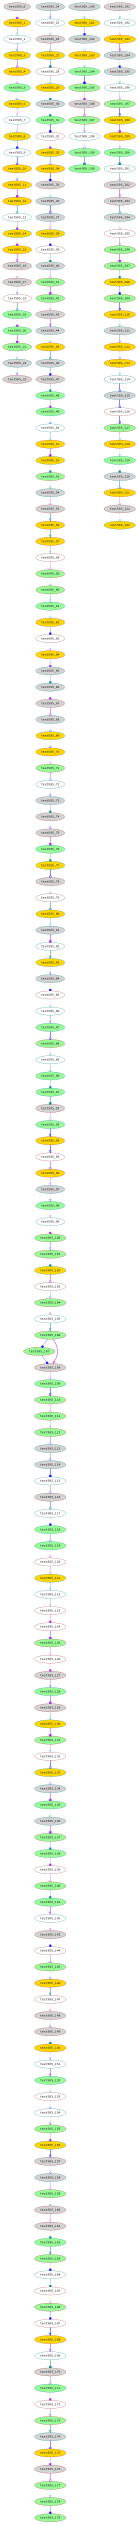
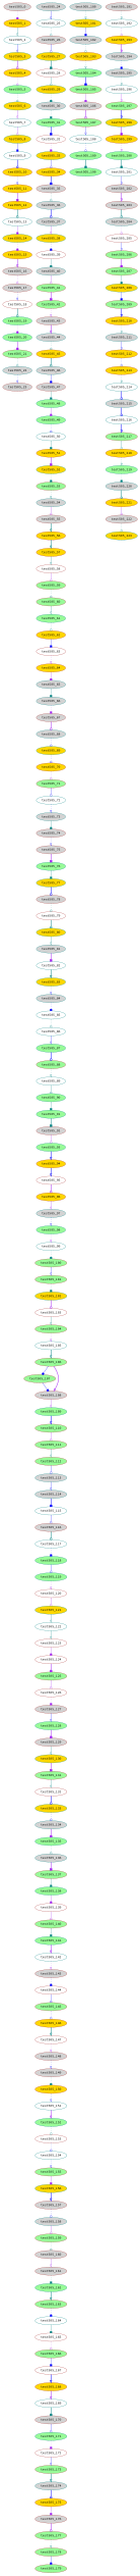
  digraph {
    fontname="Source Code Pro"
    node [color=brown fillcolor=palegreen fontname="Source Code Pro" style=filled]
    edge [arrowhead=onormal color=purple fontname="Source Code Pro" style=dotted]
    test505_0 [fillcolor=lightgrey]
    test505_1 [fillcolor=gold]
    test505_2 [color=teal fillcolor=white]
    test505_3 [color=teal fillcolor=gold]
    test505_4 [fillcolor=gold]
    test505_5 [color=teal]
    test505_6 [color=teal fillcolor=gold]
    test505_7 [color=teal fillcolor=white]
    test505_8 [color=teal fillcolor=gold]
    test505_9 [color=teal fillcolor=white]
    test505_10 [fillcolor=gold]
    test505_11 [fillcolor=gold]
    test505_12 [fillcolor=gold]
    test505_13 [color=teal fillcolor=white]
    test505_14 [color=teal fillcolor=gold]
    test505_15 [fillcolor=gold]
    test505_16 [fillcolor=lightgrey]
    test505_17 [fillcolor=lightgrey]
    test505_18 [fillcolor=white]
    test505_19 [color=teal]
    test505_20 [color=teal]
    test505_21
    test505_22 [color=teal fillcolor=lightgrey]
    test505_23 [fillcolor=lightgrey]
    test505_24 [color=teal fillcolor=lightgrey]
    test505_25 [color=teal fillcolor=white]
    test505_26 [fillcolor=lightgrey]
    test505_27 [color=teal fillcolor=gold]
    test505_28 [fillcolor=white]
    test505_29 [color=teal fillcolor=gold]
    test505_30 [color=teal fillcolor=lightgrey]
    test505_31 [color=teal]
    test505_32 [fillcolor=white]
    test505_33 [color=teal fillcolor=gold]
    test505_34 [fillcolor=gold]
    test505_35 [fillcolor=lightgrey]
    test505_36 [color=teal fillcolor=lightgrey]
    test505_37 [color=teal fillcolor=lightgrey]
    test505_38 [color=teal fillcolor=gold]
    test505_39 [fillcolor=white]
    test505_40 [color=teal fillcolor=lightgrey]
    test505_41
    test505_42
    test505_43 [fillcolor=lightgrey]
    test505_44 [color=teal fillcolor=lightgrey]
    test505_45 [fillcolor=gold]
    test505_46 [color=teal fillcolor=lightgrey]
    test505_47 [fillcolor=lightgrey]
    test505_48 [color=teal]
    test505_49 [color=teal]
    test505_50 [color=teal fillcolor=white]
    test505_51 [fillcolor=gold]
    test505_52 [color=teal fillcolor=gold]
    test505_53
    test505_54 [color=teal fillcolor=lightgrey]
    test505_55 [fillcolor=lightgrey]
    test505_56 [fillcolor=gold]
    test505_57 [fillcolor=gold]
    test505_58 [fillcolor=white]
    test505_59
    test505_60
    test505_61 [color=teal]
    test505_62 [fillcolor=gold]
    test505_63 [fillcolor=white]
    test505_64 [fillcolor=gold]
    test505_65 [color=teal fillcolor=lightgrey]
    test505_66 [color=teal fillcolor=lightgrey]
    test505_67 [fillcolor=lightgrey]
    test505_68 [color=teal fillcolor=lightgrey]
    test505_69 [color=teal fillcolor=gold]
    test505_70 [fillcolor=gold]
    test505_71
    test505_72 [color=teal fillcolor=white]
    test505_73 [color=teal fillcolor=lightgrey]
    test505_74 [fillcolor=lightgrey]
    test505_75 [fillcolor=lightgrey]
    test505_76 [color=teal]
    test505_77 [color=teal fillcolor=gold]
    test505_78 [fillcolor=lightgrey]
    test505_79 [fillcolor=white]
    test505_80 [color=teal fillcolor=gold]
    test505_81 [color=teal fillcolor=lightgrey]
    test505_82 [color=teal fillcolor=white]
    test505_83 [color=teal fillcolor=gold]
    test505_84 [color=teal fillcolor=lightgrey]
-   test505_85 [fillcolor=white]
+   test505_85 [color=teal fillcolor=white]
    test505_86 [color=teal fillcolor=white]
    test505_87 [color=teal]
    test505_88
    test505_89 [color=teal fillcolor=white]
    test505_90 [color=teal]
    test505_91 [color=teal]
    test505_92 [fillcolor=lightgrey]
    test505_93 [color=teal]
    test505_94 [fillcolor=gold]
    test505_95 [fillcolor=white]
    test505_96 [fillcolor=gold]
    test505_97 [color=teal fillcolor=lightgrey]
    test505_98 [color=teal]
    test505_99 [color=teal fillcolor=white]
    test505_100
    test505_101
    test505_102 [color=teal fillcolor=gold]
    test505_103 [fillcolor=white]
    test505_104
    test505_105 [color=teal fillcolor=white]
    test505_106
    test505_107
    test505_108 [fillcolor=lightgrey]
    test505_109 [color=teal]
    test505_110
    test505_111
    test505_112
    test505_113 [color=teal fillcolor=lightgrey]
    test505_114 [color=teal fillcolor=lightgrey]
    test505_115 [color=teal fillcolor=white]
    test505_116 [fillcolor=lightgrey]
    test505_117 [color=teal fillcolor=white]
    test505_118 [color=teal]
    test505_119 [color=teal]
    test505_120 [fillcolor=white]
    test505_121 [color=teal fillcolor=gold]
    test505_122 [color=teal fillcolor=white]
    test505_123 [fillcolor=white]
    test505_124 [fillcolor=white]
    test505_125
    test505_126 [fillcolor=white]
    test505_127 [fillcolor=lightgrey]
    test505_128 [color=teal]
    test505_129 [fillcolor=lightgrey]
    test505_130 [color=teal fillcolor=gold]
    test505_131
    test505_132 [fillcolor=white]
    test505_133 [color=teal fillcolor=gold]
    test505_134 [color=teal fillcolor=lightgrey]
    test505_135 [color=teal]
    test505_136 [color=teal fillcolor=lightgrey]
    test505_137
    test505_138 [color=teal]
    test505_139 [fillcolor=white]
    test505_140
    test505_141 [color=teal]
    test505_142 [color=teal fillcolor=white]
    test505_143 [fillcolor=lightgrey]
    test505_144 [fillcolor=white]
    test505_145
    test505_146 [fillcolor=gold]
    test505_147 [fillcolor=white]
    test505_148 [fillcolor=lightgrey]
    test505_149 [fillcolor=lightgrey]
    test505_150 [fillcolor=gold]
    test505_151 [color=teal fillcolor=white]
    test505_152 [color=teal]
    test505_153 [fillcolor=white]
    test505_154 [color=teal fillcolor=white]
    test505_155
    test505_156 [color=teal fillcolor=gold]
    test505_157 [fillcolor=lightgrey]
    test505_158 [color=teal fillcolor=lightgrey]
    test505_159
    test505_160 [fillcolor=lightgrey]
    test505_161 [fillcolor=lightgrey]
    test505_162 [color=teal]
    test505_163
    test505_164 [color=teal fillcolor=white]
    test505_165 [fillcolor=white]
    test505_166
    test505_167 [fillcolor=white]
    test505_168 [fillcolor=gold]
    test505_169 [color=teal fillcolor=white]
    test505_170 [fillcolor=lightgrey]
    test505_171 [color=teal]
    test505_172 [fillcolor=white]
    test505_173
    test505_174 [color=teal fillcolor=lightgrey]
    test505_175 [fillcolor=gold]
    test505_176 [fillcolor=lightgrey]
    test505_177
    test505_178
    test505_179
    test505_180 [color=teal fillcolor=lightgrey]
    test505_181 [color=teal fillcolor=gold]
    test505_182 [color=teal fillcolor=lightgrey]
    test505_183 [fillcolor=gold]
    test505_184 [color=teal]
    test505_185
    test505_186 [fillcolor=lightgrey]
    test505_187
    test505_188 [color=teal fillcolor=white]
    test505_189 [color=teal]
    test505_190 [color=teal]
    test505_191 [fillcolor=lightgrey]
    test505_192 [color=teal fillcolor=white]
    test505_193 [fillcolor=gold]
    test505_194 [color=teal fillcolor=lightgrey]
    test505_195 [color=teal fillcolor=lightgrey]
    test505_196 [color=teal fillcolor=white]
    test505_197
    test505_198 [color=teal fillcolor=gold]
    test505_199 [fillcolor=gold]
    test505_200 [color=teal]
    test505_201 [color=teal fillcolor=white]
    test505_202 [fillcolor=lightgrey]
    test505_203 [fillcolor=lightgrey]
    test505_204 [color=teal fillcolor=lightgrey]
    test505_205 [fillcolor=white]
    test505_206
    test505_207
    test505_208 [color=teal fillcolor=gold]
    test505_209
    test505_210 [fillcolor=gold]
    test505_211 [color=teal fillcolor=lightgrey]
    test505_212 [fillcolor=gold]
    test505_213 [fillcolor=gold]
    test505_214 [color=teal fillcolor=white]
    test505_215 [color=teal fillcolor=lightgrey]
-   test505_216 [fillcolor=white]
+   test505_216 [color=teal fillcolor=white]
    test505_217
    test505_218 [fillcolor=gold]
    test505_219 [color=teal]
    test505_220 [color=teal fillcolor=lightgrey]
    test505_221 [fillcolor=gold]
    test505_222 [fillcolor=lightgrey]
    test505_223 [color=teal fillcolor=gold]
    test505_0 -> test505_1 [arrowhead=box]
    test505_1 -> test505_2 [color=teal style=solid]
    test505_2 -> test505_3 [color=blue style=solid]
    test505_3 -> test505_4 [arrowhead=odot style=bold]
    test505_4 -> test505_5 [arrowhead=odot]
    test505_5 -> test505_6 [arrowhead=odot color=teal]
    test505_6 -> test505_7 [style=solid]
    test505_7 -> test505_8 [arrowhead=odot style=solid]
    test505_8 -> test505_9 [arrowhead=box color=blue style=solid]
    test505_9 -> test505_10 [arrowhead=odot color=blue style=bold]
    test505_10 -> test505_11 [color=blue]
    test505_11 -> test505_12 [arrowhead=box style=bold]
    test505_12 -> test505_13 [arrowhead=odot color=teal style=bold]
    test505_13 -> test505_14 [arrowhead=box style=solid]
    test505_14 -> test505_15 [arrowhead=box]
    test505_15 -> test505_16 [style=bold]
    test505_16 -> test505_17 [arrowhead=odot]
    test505_17 -> test505_18 [color=blue]
    test505_18 -> test505_19 [arrowhead=odot color=teal style=bold]
    test505_19 -> test505_20 [arrowhead=box]
    test505_20 -> test505_21 [arrowhead=box style=bold]
    test505_21 -> test505_22 [arrowhead=odot color=teal]
    test505_22 -> test505_23 [color=blue]
    test505_24 -> test505_25 [color=blue style=solid]
    test505_25 -> test505_26 [arrowhead=odot color=teal]
    test505_26 -> test505_27 [arrowhead=odot color=blue style=solid]
    test505_27 -> test505_28 [arrowhead=box color=teal style=bold]
    test505_28 -> test505_29 [arrowhead=odot color=teal style=solid]
    test505_29 -> test505_30 [arrowhead=box color=teal]
    test505_30 -> test505_31 [arrowhead=box color=teal]
    test505_31 -> test505_32 [arrowhead=box color=blue style=bold]
    test505_32 -> test505_33 [arrowhead=box]
    test505_33 -> test505_34 [arrowhead=odot color=blue style=solid]
    test505_34 -> test505_35 [arrowhead=box color=blue style=bold]
    test505_35 -> test505_36 [arrowhead=odot color=teal]
    test505_36 -> test505_37 [arrowhead=odot color=blue style=bold]
    test505_37 -> test505_38 [style=solid]
    test505_38 -> test505_39 [arrowhead=box color=blue]
    test505_39 -> test505_40 [arrowhead=box color=teal style=solid]
    test505_40 -> test505_41 [arrowhead=odot style=solid]
    test505_41 -> test505_42 [arrowhead=box style=bold]
    test505_42 -> test505_43
    test505_43 -> test505_44 [style=bold]
    test505_44 -> test505_45 [arrowhead=odot color=teal]
    test505_45 -> test505_46 [arrowhead=odot color=teal style=bold]
    test505_46 -> test505_47 [arrowhead=box color=blue style=solid]
    test505_47 -> test505_48 [arrowhead=box color=teal style=solid]
    test505_48 -> test505_49 [arrowhead=box style=solid]
    test505_49 -> test505_50 [arrowhead=odot color=blue]
-   test505_50 -> test505_51 [arrowhead=odot color=teal style=solid]
+   test505_50 -> test505_51 [arrowhead=box color=teal style=solid]
    test505_51 -> test505_52 [arrowhead=box style=bold]
    test505_52 -> test505_53 [arrowhead=box color=teal]
    test505_53 -> test505_54 [color=teal]
    test505_54 -> test505_55 [arrowhead=odot style=solid]
    test505_55 -> test505_56 [color=teal style=bold]
    test505_56 -> test505_57 [color=teal style=bold]
    test505_57 -> test505_58 [color=teal style=solid]
    test505_58 -> test505_59 [arrowhead=odot style=solid]
    test505_59 -> test505_60 [arrowhead=odot color=teal]
    test505_60 -> test505_61 [color=teal style=solid]
    test505_61 -> test505_62 [arrowhead=odot color=teal]
    test505_62 -> test505_63 [arrowhead=box color=blue style=solid]
    test505_63 -> test505_64
    test505_64 -> test505_65 [arrowhead=box style=solid]
    test505_65 -> test505_66 [arrowhead=box color=teal style=solid]
    test505_66 -> test505_67 [arrowhead=box]
    test505_67 -> test505_68 [arrowhead=odot style=bold]
    test505_68 -> test505_69 [arrowhead=odot color=blue]
    test505_69 -> test505_70 [arrowhead=odot color=blue]
    test505_70 -> test505_71 [arrowhead=odot]
    test505_71 -> test505_72 [arrowhead=odot color=blue style=solid]
    test505_72 -> test505_73 [color=blue]
    test505_73 -> test505_74 [arrowhead=box color=teal style=solid]
    test505_74 -> test505_75 [color=blue]
    test505_75 -> test505_76 [arrowhead=box style=bold]
    test505_76 -> test505_77 [arrowhead=box color=teal style=solid]
    test505_77 -> test505_78 [arrowhead=odot color=blue style=bold]
    test505_78 -> test505_79 [arrowhead=odot color=teal]
    test505_79 -> test505_80 [arrowhead=odot color=teal style=bold]
    test505_80 -> test505_81 [color=teal style=solid]
    test505_81 -> test505_82 [arrowhead=box style=bold]
    test505_82 -> test505_83 [color=teal style=bold]
    test505_83 -> test505_84 [color=blue]
    test505_84 -> test505_85 [arrowhead=box color=blue]
    test505_85 -> test505_86 [arrowhead=odot color=teal]
    test505_86 -> test505_87 [color=blue style=solid]
    test505_87 -> test505_88 [arrowhead=odot color=blue style=bold]
    test505_88 -> test505_89 [color=teal]
    test505_89 -> test505_90 [arrowhead=odot color=teal style=solid]
    test505_90 -> test505_91 [arrowhead=box color=teal style=solid]
    test505_91 -> test505_92 [arrowhead=box color=teal style=bold]
    test505_92 -> test505_93 [arrowhead=odot style=solid]
    test505_93 -> test505_94 [color=blue style=bold]
    test505_94 -> test505_95 [color=blue style=bold]
    test505_95 -> test505_96 [arrowhead=odot style=bold]
    test505_96 -> test505_97 [style=solid]
    test505_97 -> test505_98 [color=blue]
    test505_98 -> test505_99
-   test505_99 -> test505_100 [arrowhead=box]
+   test505_99 -> test505_100 [arrowhead=box color=teal]
    test505_100 -> test505_101 [color=blue style=solid]
    test505_101 -> test505_102 [arrowhead=box color=teal]
    test505_102 -> test505_103 [arrowhead=odot style=bold]
    test505_103 -> test505_104 [color=teal style=solid]
    test505_104 -> test505_105
    test505_105 -> test505_106 [color=teal style=bold]
    test505_106 -> test505_107 [arrowhead=box color=blue style=solid]
    test505_106 -> test505_108 [style=bold]
    test505_107 -> test505_108 [arrowhead=box color=blue style=solid]
    test505_108 -> test505_109 [style=solid]
    test505_109 -> test505_110 [color=blue style=bold]
    test505_110 -> test505_111 [arrowhead=odot style=solid]
    test505_111 -> test505_112 [color=teal style=solid]
    test505_112 -> test505_113 [arrowhead=odot color=blue style=solid]
    test505_113 -> test505_114 [color=blue style=solid]
    test505_114 -> test505_115 [arrowhead=box color=blue style=bold]
    test505_115 -> test505_116 [arrowhead=odot color=blue style=solid]
    test505_116 -> test505_117 [arrowhead=odot color=teal style=bold]
    test505_117 -> test505_118 [arrowhead=box color=blue]
    test505_118 -> test505_119 [arrowhead=odot color=blue style=solid]
    test505_119 -> test505_120
    test505_120 -> test505_121 [arrowhead=odot style=solid]
    test505_121 -> test505_122 [color=teal style=solid]
    test505_122 -> test505_123 [color=teal style=solid]
    test505_123 -> test505_124 [arrowhead=box style=solid]
    test505_124 -> test505_125 [arrowhead=box style=bold]
    test505_125 -> test505_126 [arrowhead=odot style=solid]
    test505_126 -> test505_127 [arrowhead=box]
    test505_127 -> test505_128 [color=blue style=solid]
    test505_128 -> test505_129 [arrowhead=box style=bold]
    test505_129 -> test505_130 [color=teal style=solid]
    test505_130 -> test505_131 [arrowhead=box style=bold]
    test505_131 -> test505_132 [color=teal style=solid]
    test505_132 -> test505_133 [arrowhead=odot color=blue style=bold]
    test505_133 -> test505_134 [arrowhead=odot color=blue]
    test505_134 -> test505_135 [arrowhead=box style=bold]
    test505_135 -> test505_136 [arrowhead=odot color=teal]
    test505_136 -> test505_137 [arrowhead=box style=bold]
    test505_137 -> test505_138 [arrowhead=box color=teal style=solid]
    test505_138 -> test505_139 [arrowhead=box style=solid]
    test505_139 -> test505_140 [arrowhead=odot style=solid]
    test505_140 -> test505_141 [arrowhead=box color=teal style=solid]
    test505_141 -> test505_142 [style=bold]
    test505_142 -> test505_143
    test505_143 -> test505_144 [arrowhead=box color=blue]
    test505_144 -> test505_145 [arrowhead=odot color=blue style=solid]
    test505_145 -> test505_146 [arrowhead=odot color=blue]
    test505_146 -> test505_147 [color=teal style=bold]
    test505_147 -> test505_148
    test505_148 -> test505_149 [color=blue]
    test505_149 -> test505_150 [arrowhead=box color=teal]
    test505_150 -> test505_151 [color=blue]
    test505_151 -> test505_152 [style=bold]
    test505_152 -> test505_153 [arrowhead=odot color=teal]
    test505_153 -> test505_154 [arrowhead=odot color=blue]
    test505_154 -> test505_155 [color=blue]
    test505_155 -> test505_156 [arrowhead=box style=solid]
    test505_156 -> test505_157 [color=blue style=bold]
    test505_157 -> test505_158 [arrowhead=odot color=blue]
    test505_158 -> test505_159 [arrowhead=odot style=solid]
    test505_159 -> test505_160 [arrowhead=odot color=teal]
    test505_160 -> test505_161 [style=solid]
    test505_161 -> test505_162 [arrowhead=box color=teal]
    test505_162 -> test505_163 [color=teal style=bold]
    test505_163 -> test505_164 [arrowhead=box color=blue]
    test505_164 -> test505_165 [arrowhead=box color=teal style=solid]
    test505_165 -> test505_166 [arrowhead=odot]
    test505_166 -> test505_167 [arrowhead=box color=blue style=solid]
    test505_167 -> test505_168 [color=blue style=bold]
    test505_168 -> test505_169 [style=bold]
    test505_169 -> test505_170 [arrowhead=box color=teal style=bold]
    test505_170 -> test505_171 [arrowhead=odot color=blue style=solid]
    test505_171 -> test505_172 [arrowhead=box]
    test505_172 -> test505_173 [color=blue style=solid]
    test505_173 -> test505_174 [color=teal style=bold]
    test505_174 -> test505_175 [arrowhead=odot color=blue style=bold]
    test505_175 -> test505_176 [arrowhead=box style=solid]
    test505_176 -> test505_177 [arrowhead=odot style=bold]
    test505_177 -> test505_178 [color=teal]
    test505_178 -> test505_179 [arrowhead=box color=blue style=solid]
    test505_180 -> test505_181 [color=teal]
    test505_181 -> test505_182 [arrowhead=box color=blue style=solid]
    test505_182 -> test505_183 [arrowhead=odot color=teal]
    test505_183 -> test505_184 [color=teal]
    test505_184 -> test505_185 [arrowhead=box color=blue style=bold]
    test505_185 -> test505_186 [arrowhead=box style=solid]
    test505_186 -> test505_187 [arrowhead=odot style=bold]
    test505_187 -> test505_188 [color=blue style=solid]
    test505_188 -> test505_189 [arrowhead=odot color=blue]
    test505_189 -> test505_190 [arrowhead=box color=teal style=bold]
    test505_191 -> test505_192 [color=teal]
    test505_192 -> test505_193 [arrowhead=odot]
    test505_193 -> test505_194 [style=bold]
    test505_194 -> test505_195 [arrowhead=box color=blue]
    test505_195 -> test505_196 [color=teal]
    test505_196 -> test505_197 [style=solid]
    test505_197 -> test505_198 [color=blue style=bold]
    test505_198 -> test505_199 [arrowhead=box style=bold]
    test505_199 -> test505_200
    test505_200 -> test505_201 [arrowhead=box color=teal style=bold]
    test505_201 -> test505_202 [color=blue style=solid]
    test505_202 -> test505_203 [style=bold]
    test505_203 -> test505_204 [arrowhead=odot color=teal style=bold]
    test505_204 -> test505_205 [arrowhead=odot]
    test505_205 -> test505_206 [color=blue style=solid]
    test505_206 -> test505_207 [arrowhead=box style=bold]
    test505_207 -> test505_208 [arrowhead=box color=teal style=solid]
    test505_208 -> test505_209 [arrowhead=box color=blue style=solid]
    test505_209 -> test505_210 [color=blue style=bold]
    test505_210 -> test505_211 [color=teal]
    test505_211 -> test505_212 [color=blue style=solid]
    test505_212 -> test505_213 [arrowhead=odot color=blue]
    test505_213 -> test505_214 [color=teal]
    test505_214 -> test505_215 [arrowhead=odot color=blue style=bold]
    test505_215 -> test505_216 [arrowhead=odot color=blue style=bold]
    test505_216 -> test505_217 [color=blue style=bold]
    test505_217 -> test505_218 [arrowhead=odot color=teal style=solid]
    test505_218 -> test505_219 [color=teal]
    test505_219 -> test505_220 [arrowhead=box color=teal]
    test505_220 -> test505_221 [arrowhead=odot color=teal style=bold]
    test505_221 -> test505_222 [arrowhead=odot style=solid]
    test505_222 -> test505_223 [arrowhead=odot color=teal]
  }
